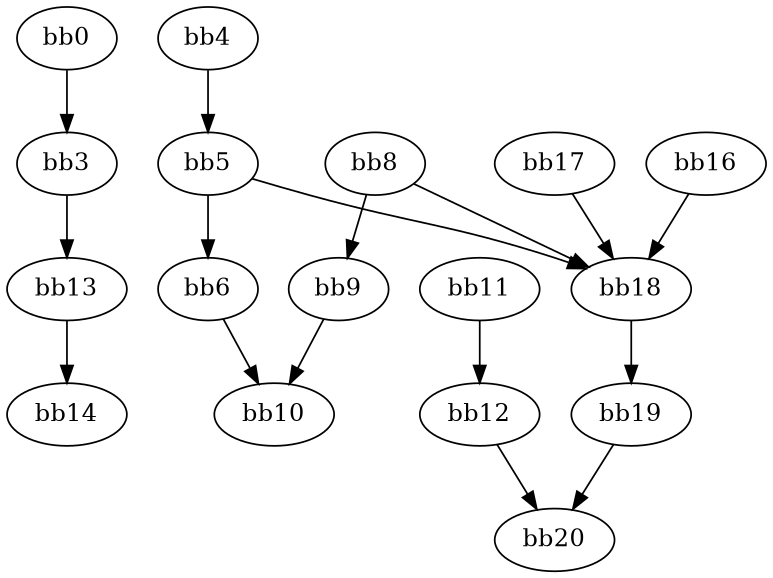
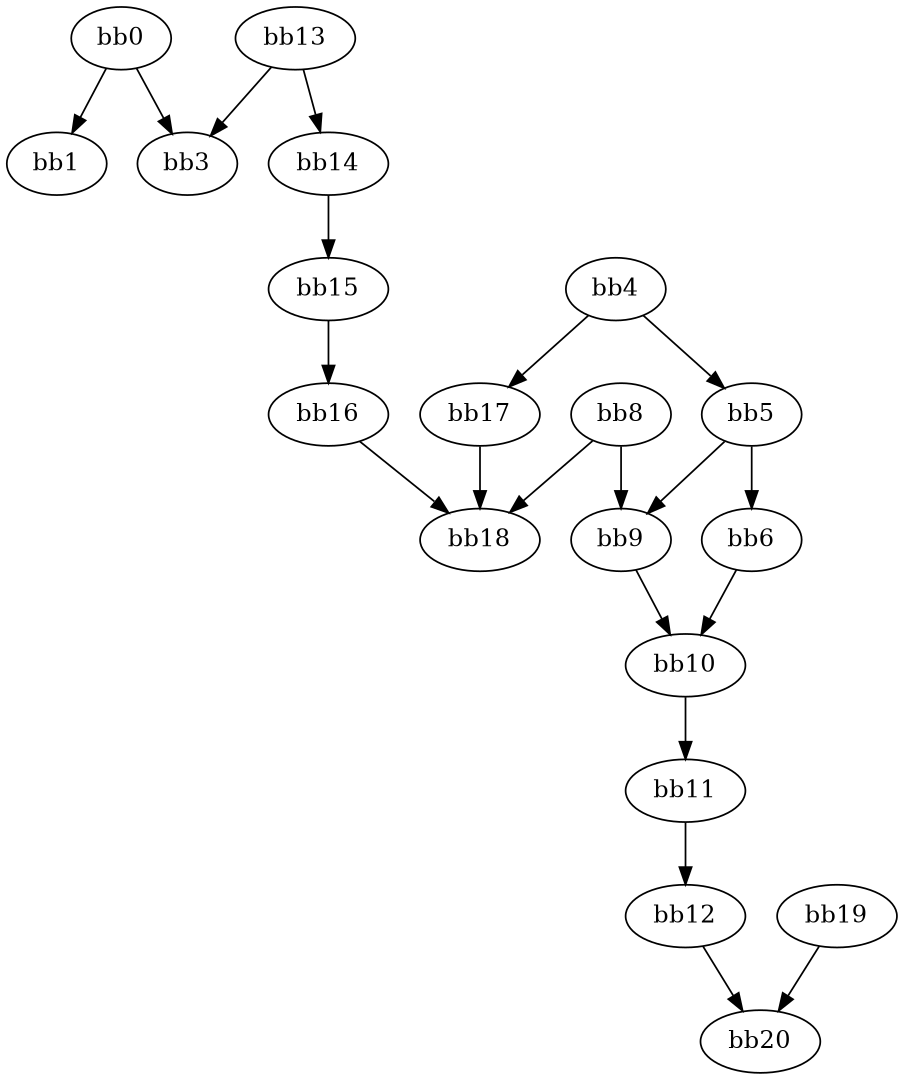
  digraph {
    n1 [label="bb0\l"]
+   n2 [label="bb1\l"]
    n3 [label="bb3\l"]
    n4 [label="bb13\l"]
    n5 [label="bb4\l"]
    n6 [label="bb5\l"]
    n7 [label="bb17\l"]
    n8 [label="bb14\l"]
    n9 [label="bb6\l"]
    n10 [label="bb18\l"]
    n11 [label="bb10\l"]
    n12 [label="bb19\l"]
    n13 [label="bb11\l"]
    n14 [label="bb8\l"]
    n15 [label="bb9\l"]
+   n16 [label="bb15\l"]
    n17 [label="bb16\l"]
    n18 [label="bb12\l"]
    n19 [label="bb20\l"]
+   n1 -> n2
    n1 -> n3
-   n3 -> n4
+   n4 -> n3
    n4 -> n8
    n5 -> n6
+   n5 -> n7
    n6 -> n9
-   n6 -> n10
+   n6 -> n15
    n7 -> n10
+   n8 -> n16
    n9 -> n11
-   n10 -> n12
+   n11 -> n13
    n12 -> n19
    n13 -> n18
    n14 -> n10
    n14 -> n15
    n15 -> n11
+   n16 -> n17
    n17 -> n10
    n18 -> n19
  }
